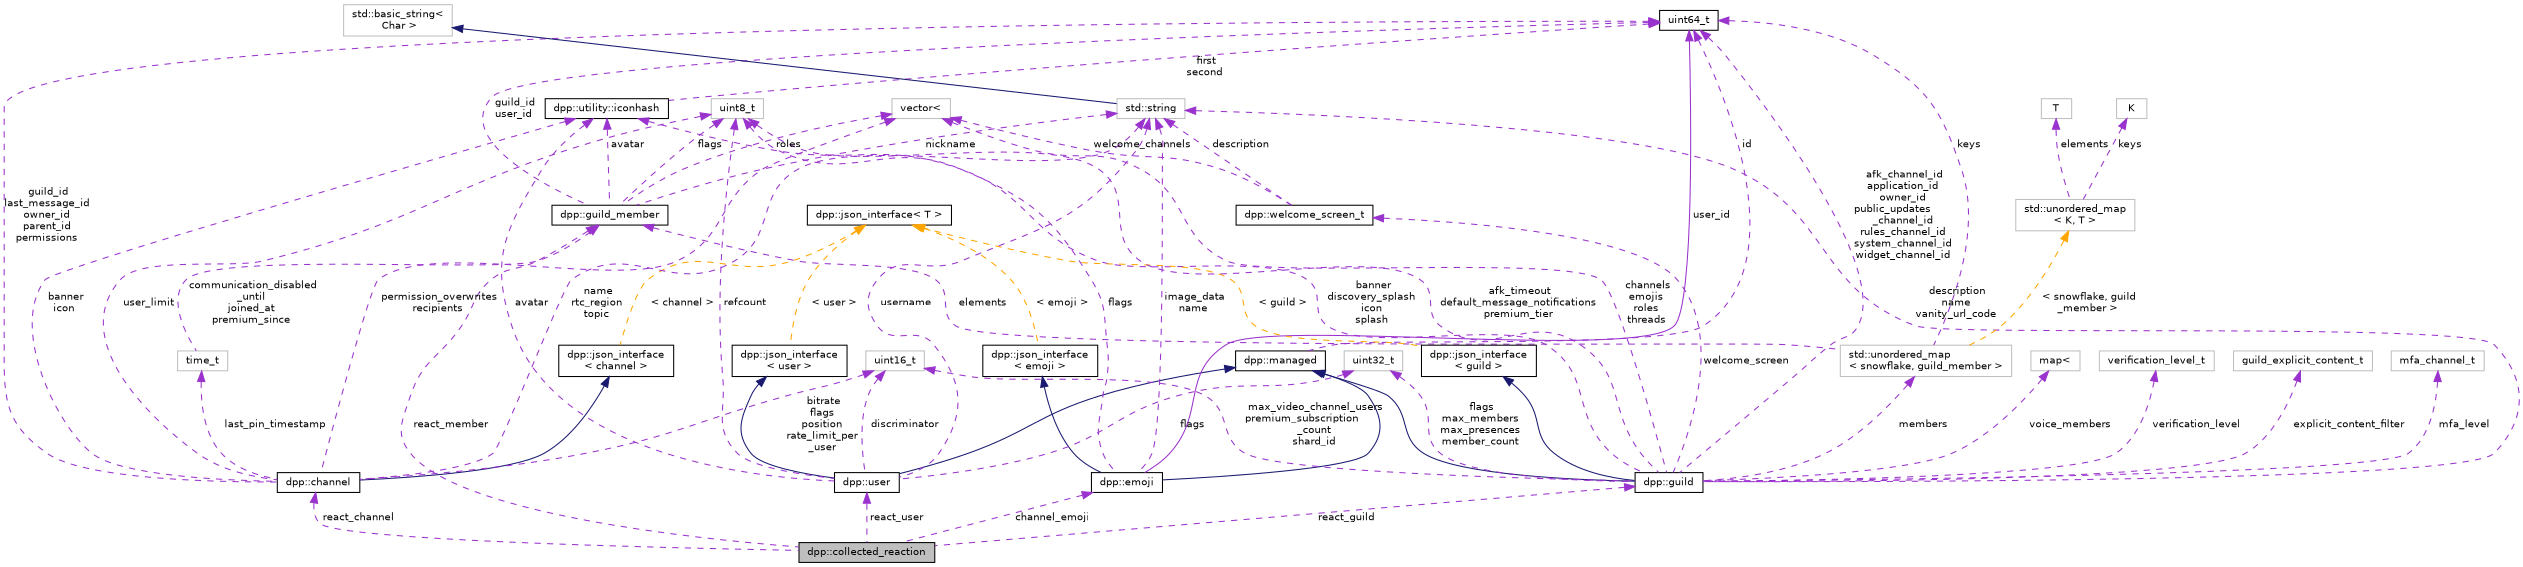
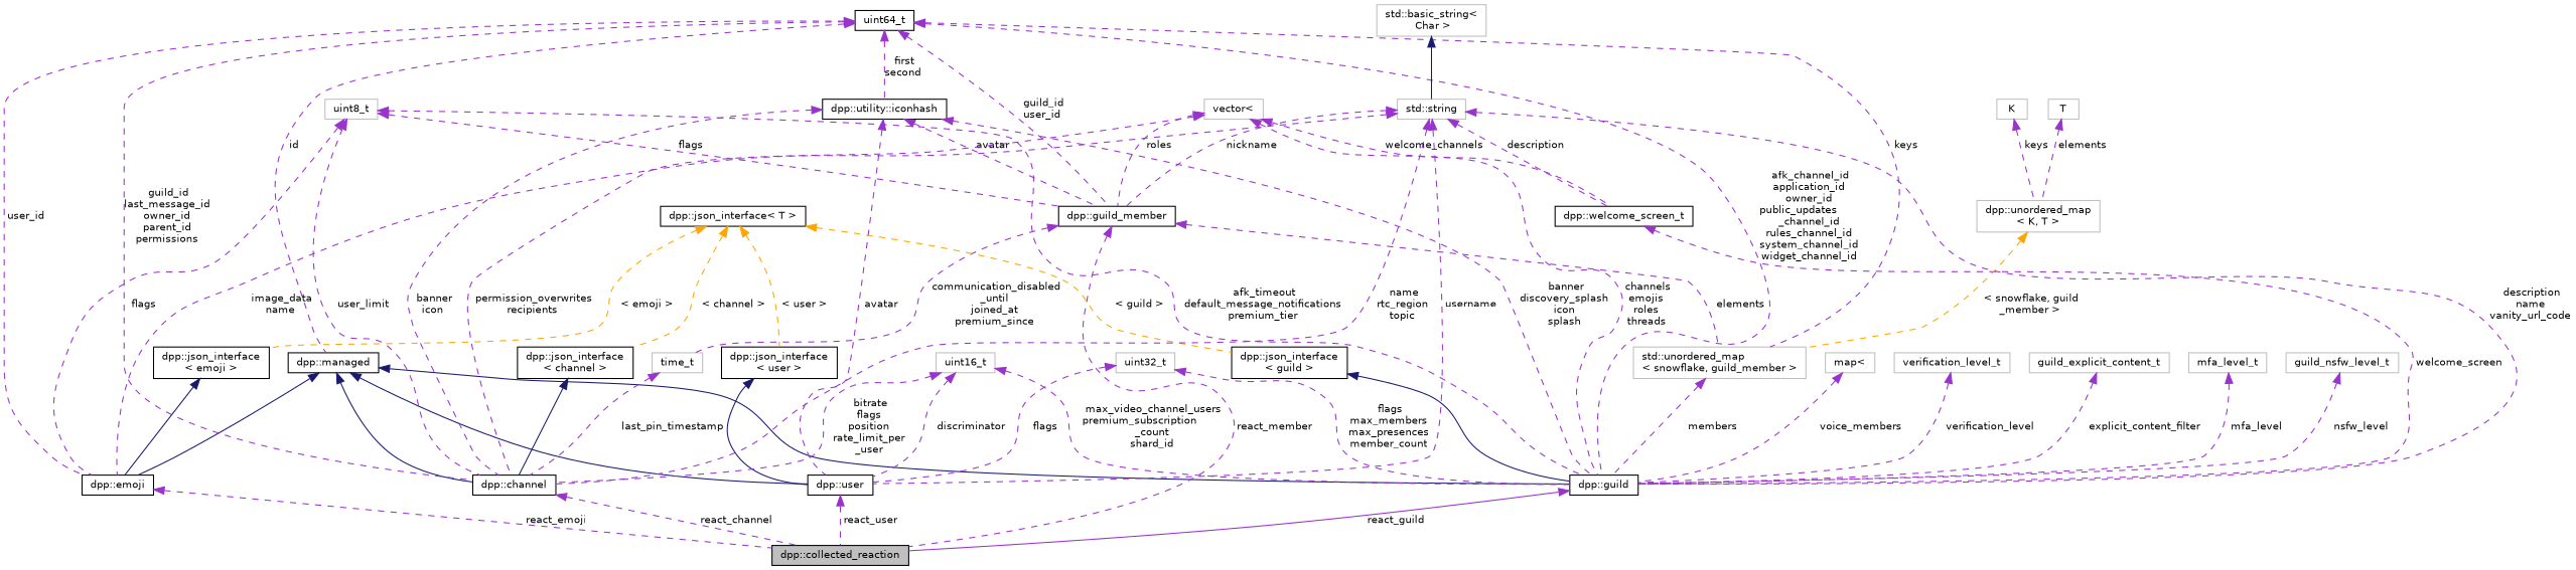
  digraph {
    rankdir=TB
    node [color=grey75 fontname=Helvetica fontsize=10 shape=record]
    edge [color=darkorchid3 dir=back fontname=Helvetica fontsize=10 labelfontname=Helvetica labelfontsize=10 style=dashed]
    n1 [color=black fillcolor=grey75 fontcolor=black height=0.2 label="dpp::collected_reaction" style=filled width=0.4]
    n2 [color=black height=0.2 label="dpp::managed" width=0.4]
    n3 [color=black height=0.2 label="dpp::user" width=0.4]
    n4 [color=black height=0.2 label="dpp::guild" width=0.4]
    n5 [color=black height=0.2 label="dpp::channel" width=0.4]
    n6 [color=black height=0.2 label="dpp::emoji" width=0.4]
    n7 [color=black height=0.2 label=uint64_t width=0.4]
    n8 [color=black height=0.2 label="dpp::utility::iconhash" width=0.4]
    n9 [height=0.2 label="std::unordered_map\l\< snowflake, guild_member \>" width=0.4]
    n10 [color=black height=0.2 label="dpp::guild_member" width=0.4]
    n11 [height=0.2 label=time_t width=0.4]
    n12 [color=black height=0.2 label="dpp::json_interface\l\< user \>" width=0.4]
    n13 [color=black height=0.2 label="dpp::json_interface\< T \>" width=0.4]
    n14 [color=black height=0.2 label="dpp::json_interface\l\< guild \>" width=0.4]
    n15 [color=black height=0.2 label="dpp::json_interface\l\< channel \>" width=0.4]
    n16 [color=black height=0.2 label="dpp::json_interface\l\< emoji \>" width=0.4]
    n17 [height=0.2 label="std::string" width=0.4]
    n18 [color=black height=0.2 label="dpp::welcome_screen_t" width=0.4]
    n19 [height=0.2 label="std::basic_string\<\l Char \>" width=0.4]
    n20 [height=0.2 label=uint32_t width=0.4]
    n21 [height=0.2 label=uint16_t width=0.4]
    n22 [height=0.2 label=uint8_t width=0.4]
    n23 [height=0.2 label="vector\<" width=0.4]
    n24 [height=0.2 label="map\<" width=0.4]
-   n25 [height=0.2 label="std::unordered_map\l\< K, T \>" width=0.4]
+   n25 [height=0.2 label="dpp::unordered_map\l\< K, T \>" width=0.4]
    n26 [height=0.2 label=K width=0.4]
    n27 [height=0.2 label=T width=0.4]
    n28 [height=0.2 label=verification_level_t width=0.4]
    n29 [height=0.2 label=guild_explicit_content_t width=0.4]
-   n30 [height=0.2 label=mfa_channel_t width=0.4]
+   n30 [height=0.2 label=mfa_level_t width=0.4]
+   n31 [height=0.2 label=guild_nsfw_level_t width=0.4]
    n2 -> n3 [color=midnightblue style=solid]
    n2 -> n4 [color=midnightblue style=solid]
+   n2 -> n5 [color=midnightblue style=solid]
    n2 -> n6 [color=midnightblue style=solid]
    n3 -> n1 [label=" react_user"]
-   n4 -> n1 [label=" react_guild"]
+   n4 -> n1 [label=" react_guild" style=solid]
    n5 -> n1 [label=" react_channel"]
-   n6 -> n1 [label=" channel_emoji"]
+   n6 -> n1 [label=" react_emoji"]
    n7 -> n2 [label=" id"]
    n7 -> n4 [label=" afk_channel_id\napplication_id\nowner_id\npublic_updates\l_channel_id\nrules_channel_id\nsystem_channel_id\nwidget_channel_id"]
    n7 -> n5 [label=" guild_id\nlast_message_id\nowner_id\nparent_id\npermissions"]
-   n7 -> n6 [label=" user_id" style=solid]
+   n7 -> n6 [label=" user_id"]
    n7 -> n8 [label=" first\nsecond"]
    n7 -> n9 [label=" keys"]
    n7 -> n10 [label=" guild_id\nuser_id"]
    n8 -> n3 [label=" avatar"]
    n8 -> n4 [label=" banner\ndiscovery_splash\nicon\nsplash"]
    n8 -> n5 [label=" banner\nicon"]
    n8 -> n10 [label=" avatar"]
    n9 -> n4 [label=" members"]
    n10 -> n1 [label=" react_member"]
    n10 -> n9 [label=" elements"]
    n10 -> n11 [label=" communication_disabled\l_until\njoined_at\npremium_since"]
    n11 -> n5 [label=" last_pin_timestamp"]
    n12 -> n3 [color=midnightblue style=solid]
    n13 -> n12 [color=orange label=" \< user \>"]
    n13 -> n14 [color=orange label=" \< guild \>"]
    n13 -> n15 [color=orange label=" \< channel \>"]
    n13 -> n16 [color=orange label=" \< emoji \>"]
    n14 -> n4 [color=midnightblue style=solid]
    n15 -> n5 [color=midnightblue style=solid]
    n16 -> n6 [color=midnightblue style=solid]
    n17 -> n3 [label=" username"]
    n17 -> n4 [label=" description\nname\nvanity_url_code"]
    n17 -> n5 [label=" name\nrtc_region\ntopic"]
    n17 -> n6 [label=" image_data\nname"]
    n17 -> n10 [label=" nickname"]
    n17 -> n18 [label=" description"]
    n18 -> n4 [label=" welcome_screen"]
    n19 -> n17 [color=midnightblue style=solid]
    n20 -> n3 [label=" flags"]
    n20 -> n4 [label=" flags\nmax_members\nmax_presences\nmember_count"]
    n21 -> n3 [label=" discriminator"]
    n21 -> n4 [label=" max_video_channel_users\npremium_subscription\l_count\nshard_id"]
    n21 -> n5 [label=" bitrate\nflags\nposition\nrate_limit_per\l_user"]
-   n22 -> n3 [label=" refcount"]
    n22 -> n4 [label=" afk_timeout\ndefault_message_notifications\npremium_tier"]
    n22 -> n5 [label=" user_limit"]
    n22 -> n6 [label=" flags"]
    n22 -> n10 [label=" flags"]
    n23 -> n4 [label=" channels\nemojis\nroles\nthreads"]
    n23 -> n5 [label=" permission_overwrites\nrecipients"]
    n23 -> n10 [label=" roles"]
    n23 -> n18 [label=" welcome_channels"]
    n24 -> n4 [label=" voice_members"]
    n25 -> n9 [color=orange label=" \< snowflake, guild\l_member \>"]
    n26 -> n25 [label=" keys"]
    n27 -> n25 [label=" elements"]
    n28 -> n4 [label=" verification_level"]
    n29 -> n4 [label=" explicit_content_filter"]
    n30 -> n4 [label=" mfa_level"]
+   n31 -> n4 [label=" nsfw_level"]
  }
